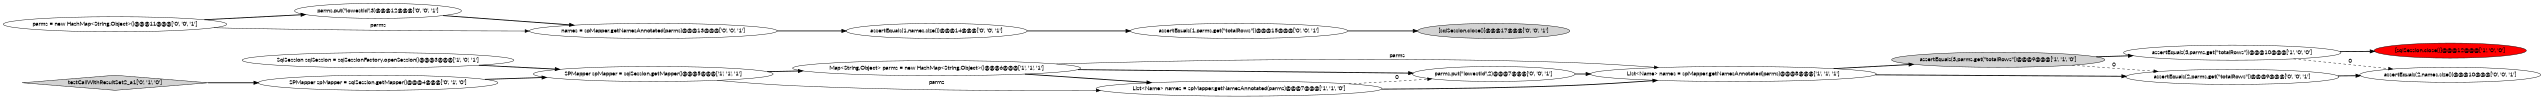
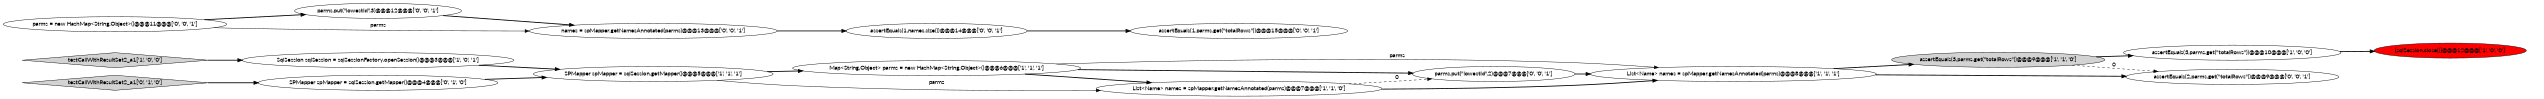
  digraph {
    fontname=Lato
    rankdir=LR
    node [fillcolor=white fontname=Lato shape=ellipse style=filled]
    edge [fontname=Lato style=bold]
    n1 [fillcolor=red label="{sqlSession.close()}@@@12@@@['1', '0', '0']"]
    n2 [label="assertEquals(1,names.size())@@@14@@@['0', '0', '1']"]
    n3 [label="assertEquals(1,parms.get(\"totalRows\"))@@@15@@@['0', '0', '1']"]
-   n4 [fillcolor=lightgray label="{sqlSession.close()}@@@17@@@['0', '0', '1']"]
    n5 [label="SqlSession sqlSession = sqlSessionFactory.openSession()@@@3@@@['1', '0', '1']"]
    n6 [label="SPMapper spMapper = sqlSession.getMapper()@@@5@@@['1', '1', '1']"]
    n7 [label="List<Name> names = spMapper.getNamesAnnotated(parms)@@@7@@@['1', '1', '0']"]
    n8 [label="Map<String,Object> parms = new HashMap<String,Object>()@@@6@@@['1', '1', '1']"]
    n9 [label="assertEquals(2,parms.get(\"totalRows\"))@@@9@@@['0', '0', '1']"]
-   n10 [label="assertEquals(2,names.size())@@@10@@@['0', '0', '1']"]
    n11 [label="parms = new HashMap<String,Object>()@@@11@@@['0', '0', '1']"]
    n12 [label="parms.put(\"lowestId\",3)@@@12@@@['0', '0', '1']"]
    n13 [label="names = spMapper.getNamesAnnotated(parms)@@@13@@@['0', '0', '1']"]
    n14 [fillcolor=lightgray label="assertEquals(3,parms.get(\"totalRows\"))@@@9@@@['1', '1', '0']"]
    n15 [label="assertEquals(3,parms.get(\"totalRows\"))@@@10@@@['1', '0', '0']"]
    n16 [label="parms.put(\"lowestId\",2)@@@7@@@['0', '0', '1']"]
    n17 [label="List<Name> names = spMapper.getNamesAnnotated(parms)@@@8@@@['1', '1', '1']"]
    n18 [fillcolor=lightgray label="testCallWithResultSet2_a1['0', '1', '0']" shape=diamond]
    n19 [label="SPMapper spMapper = sqlSession.getMapper()@@@4@@@['0', '1', '0']"]
+   n20 [fillcolor=lightgray label="testCallWithResultSet2_a1['1', '0', '0']" shape=diamond]
    n2 -> n3
-   n3 -> n4
    n5 -> n6
    n6 -> n7 [label=parms style=solid]
    n6 -> n8
    n7 -> n16 [label=0 style=dashed]
    n7 -> n17
    n8 -> n7
    n8 -> n16
    n8 -> n17 [label=parms style=solid]
-   n9 -> n10
    n11 -> n12
    n11 -> n13 [label=parms style=solid]
    n12 -> n13
    n13 -> n2
    n14 -> n9 [label=0 style=dashed]
    n14 -> n15
    n15 -> n1
-   n15 -> n10 [label=0 style=dashed]
    n16 -> n17
    n17 -> n9
    n17 -> n14
    n18 -> n19
    n19 -> n6
+   n20 -> n5
  }
